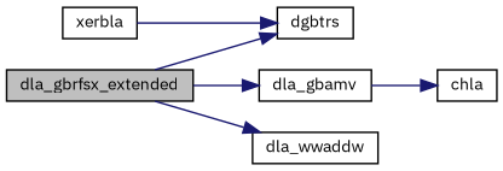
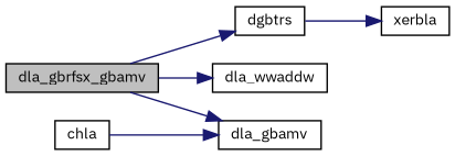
  digraph {
    fontname="IBM Plex Sans"
    rankdir=LR
    node [color=black fillcolor=white fontname="IBM Plex Sans" fontsize=10 shape=record style=filled]
    edge [color=midnightblue fontname="IBM Plex Sans" fontsize=10 labelfontname=Helvetica labelfontsize=10 style=solid]
-   n1 [fillcolor=grey75 fontcolor=black height=0.2 label=dla_gbrfsx_extended width=0.4]
+   n1 [fillcolor=grey75 fontcolor=black height=0.2 label=dla_gbrfsx_gbamv width=0.4]
    n2 [height=0.2 label=dgbtrs width=0.4]
    n3 [height=0.2 label=dla_gbamv width=0.4]
    n4 [height=0.2 label=dla_wwaddw width=0.4]
    n5 [height=0.2 label=xerbla width=0.4]
    n6 [height=0.2 label=chla width=0.4]
    n1 -> n2
    n1 -> n3
    n1 -> n4
-   n5 -> n2
-   n3 -> n6
+   n2 -> n5
+   n6 -> n3
  }
